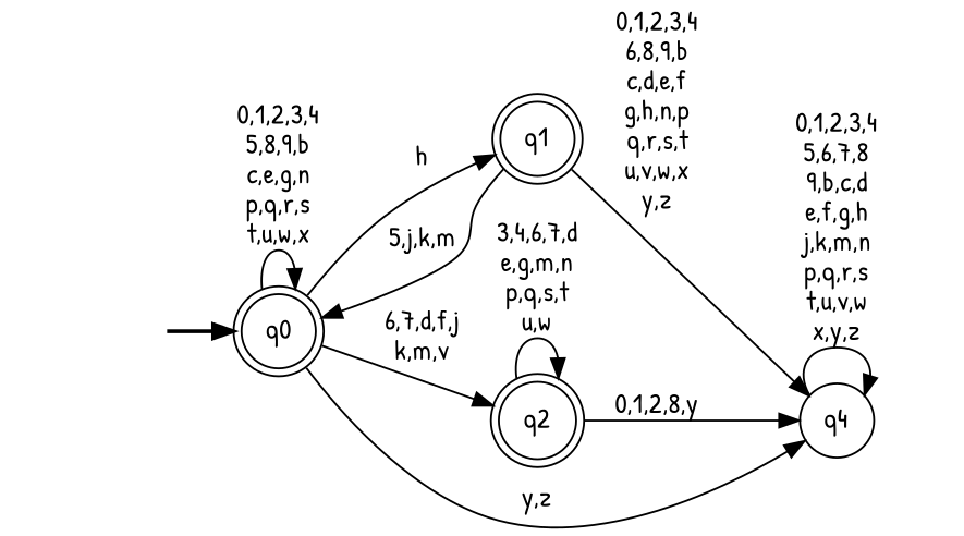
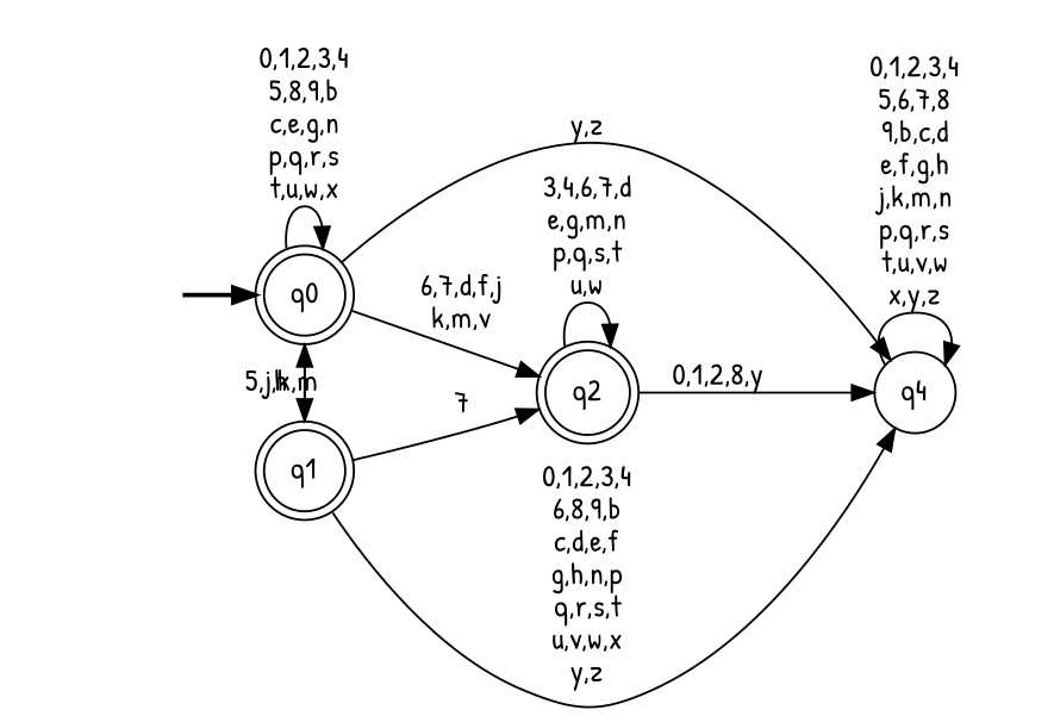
  digraph {
    fontname="Patrick Hand"
    rankdir=LR
    node [fontname="Patrick Hand" shape=doublecircle style="rounded,filled" color=black fillcolor=white]
    edge [fontname="Patrick Hand"]
    __start0 [height=0 shape=none style=invis width=0 color="" fillcolor=""]
    n2 [label=q0]
    n3 [label=q1]
    n4 [label=q2]
    n5 [label=q4 shape=circle style=filled]
    subgraph cluster_1 {
      nodesep=0.15
      ranksep=0.15
      style=invis
      __start0
      n2
    }
    __start0 -> n2 [penwidth=2]
    n2 -> n2 [label="0,1,2,3,4\n5,8,9,b\nc,e,g,n\np,q,r,s\nt,u,w,x"]
    n2 -> n3 [label=h]
    n2 -> n4 [label="6,7,d,f,j\nk,m,v"]
    n2 -> n5 [label="y,z"]
    n3 -> n2 [label="5,j,k,m"]
+   n3 -> n4 [label=7]
    n3 -> n5 [label="0,1,2,3,4\n6,8,9,b\nc,d,e,f\ng,h,n,p\nq,r,s,t\nu,v,w,x\ny,z"]
    n4 -> n4 [label="3,4,6,7,d\ne,g,m,n\np,q,s,t\nu,w"]
    n4 -> n5 [label="0,1,2,8,y"]
    n5 -> n5 [label="0,1,2,3,4\n5,6,7,8\n9,b,c,d\ne,f,g,h\nj,k,m,n\np,q,r,s\nt,u,v,w\nx,y,z"]
  }
